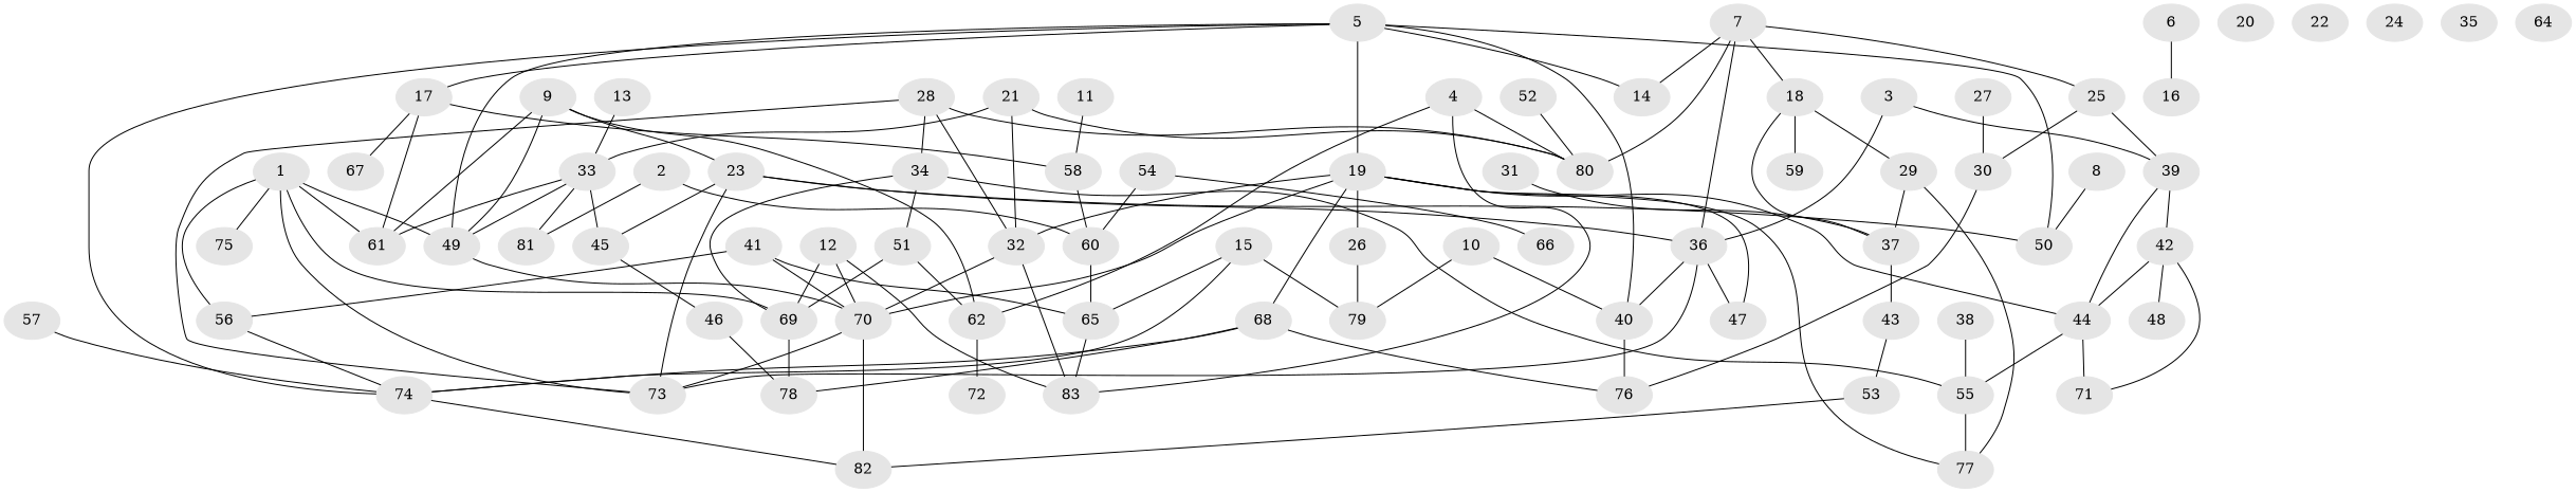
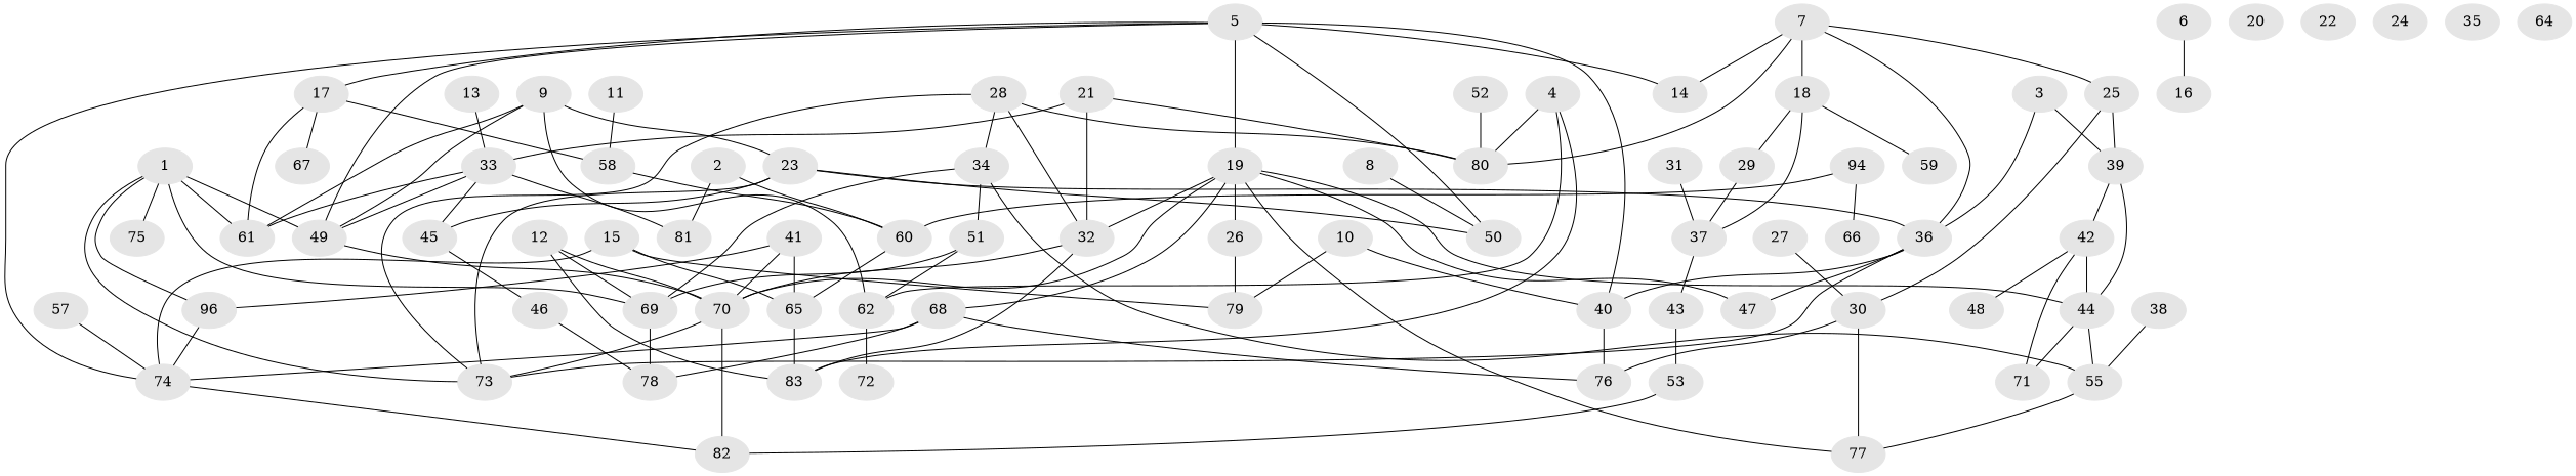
  graph {
    node [color=gray90 style=filled]
    1
    49
-   56
+   56 [label=96]
    61
    69
    73
    75
    70
    74
    78
    2
    60
    81
    65
    3
    36
    39
    40
    47
    44
    42
    4
    62
    80
    83
    72
    5
    14
    17
    19
    50
    58
    67
    26
    32
    68
    77
    76
    82
    6
    16
    7
    18
    25
    29
    37
    59
    30
    8
    9
    23
    45
    10
    79
    11
    12
    13
    33
    15
    43
    55
    71
    20
    21
    22
    46
    24
    27
    28
    34
    51
    31
    35
    53
    38
    48
    41
    52
-   54
+   54 [label=94]
    66
    57
    64
    1 -- 49
    1 -- 56
    1 -- 61
    1 -- 69
    1 -- 73
    1 -- 75
    49 -- 70
    56 -- 74
    69 -- 78
    70 -- 73
    70 -- 82
    74 -- 82
    2 -- 60
    2 -- 81
    60 -- 65
    65 -- 83
    3 -- 36
    3 -- 39
    36 -- 73
    36 -- 40
    36 -- 47
    39 -- 44
    39 -- 42
    40 -- 76
    44 -- 55
    44 -- 71
    42 -- 44
    42 -- 71
    42 -- 48
    4 -- 62
    4 -- 80
    4 -- 83
    62 -- 72
    5 -- 49
    5 -- 74
    5 -- 40
    5 -- 14
    5 -- 17
    5 -- 19
    5 -- 50
    17 -- 61
    17 -- 58
    17 -- 67
    19 -- 70
    19 -- 47
    19 -- 44
    19 -- 26
    19 -- 32
    19 -- 68
    19 -- 77
    58 -- 60
    26 -- 79
    32 -- 70
    32 -- 83
    68 -- 74
    68 -- 78
    68 -- 76
    6 -- 16
    7 -- 36
    7 -- 80
    7 -- 14
    7 -- 18
    7 -- 25
    18 -- 29
    18 -- 37
    18 -- 59
    25 -- 39
    25 -- 30
-   29 -- 77
+   30 -- 77
    29 -- 37
    37 -- 43
    30 -- 76
    8 -- 50
    9 -- 49
    9 -- 61
    9 -- 62
    9 -- 23
    23 -- 73
    23 -- 36
    23 -- 50
    23 -- 45
    45 -- 46
    10 -- 40
    10 -- 79
    11 -- 58
    12 -- 69
    12 -- 70
    12 -- 83
    13 -- 33
    33 -- 49
    33 -- 61
    33 -- 81
    33 -- 45
    15 -- 74
    15 -- 65
    15 -- 79
    43 -- 53
    55 -- 77
    21 -- 80
    21 -- 32
    21 -- 33
    46 -- 78
    27 -- 30
    28 -- 73
    28 -- 80
    28 -- 32
    28 -- 34
    34 -- 69
    34 -- 55
    34 -- 51
    51 -- 69
    51 -- 62
    31 -- 37
    53 -- 82
    38 -- 55
    41 -- 56
    41 -- 70
    41 -- 65
    52 -- 80
    54 -- 60
    54 -- 66
    57 -- 74
  }
